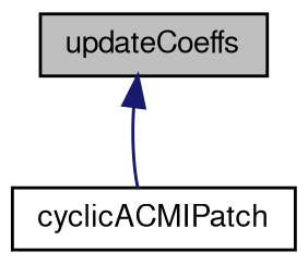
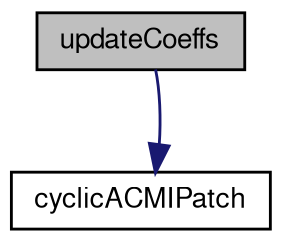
  digraph {
    rankdir=TB
    node [color=black fontname=FreeSans fontsize=10 shape=record]
    n1 [fillcolor=grey75 fontcolor=black height=0.2 label=updateCoeffs style=filled width=0.4]
    n2 [height=0.2 label=cyclicACMIPatch width=0.4]
-   n1 -> n2 [color=midnightblue dir=back fontname=FreeSans fontsize=10 labelfontname=FreeSans labelfontsize=10 style=solid]
+   n2 -> n1 [color=midnightblue dir=back fontname=FreeSans fontsize=10 labelfontname=FreeSans labelfontsize=10 style=solid]
  }
